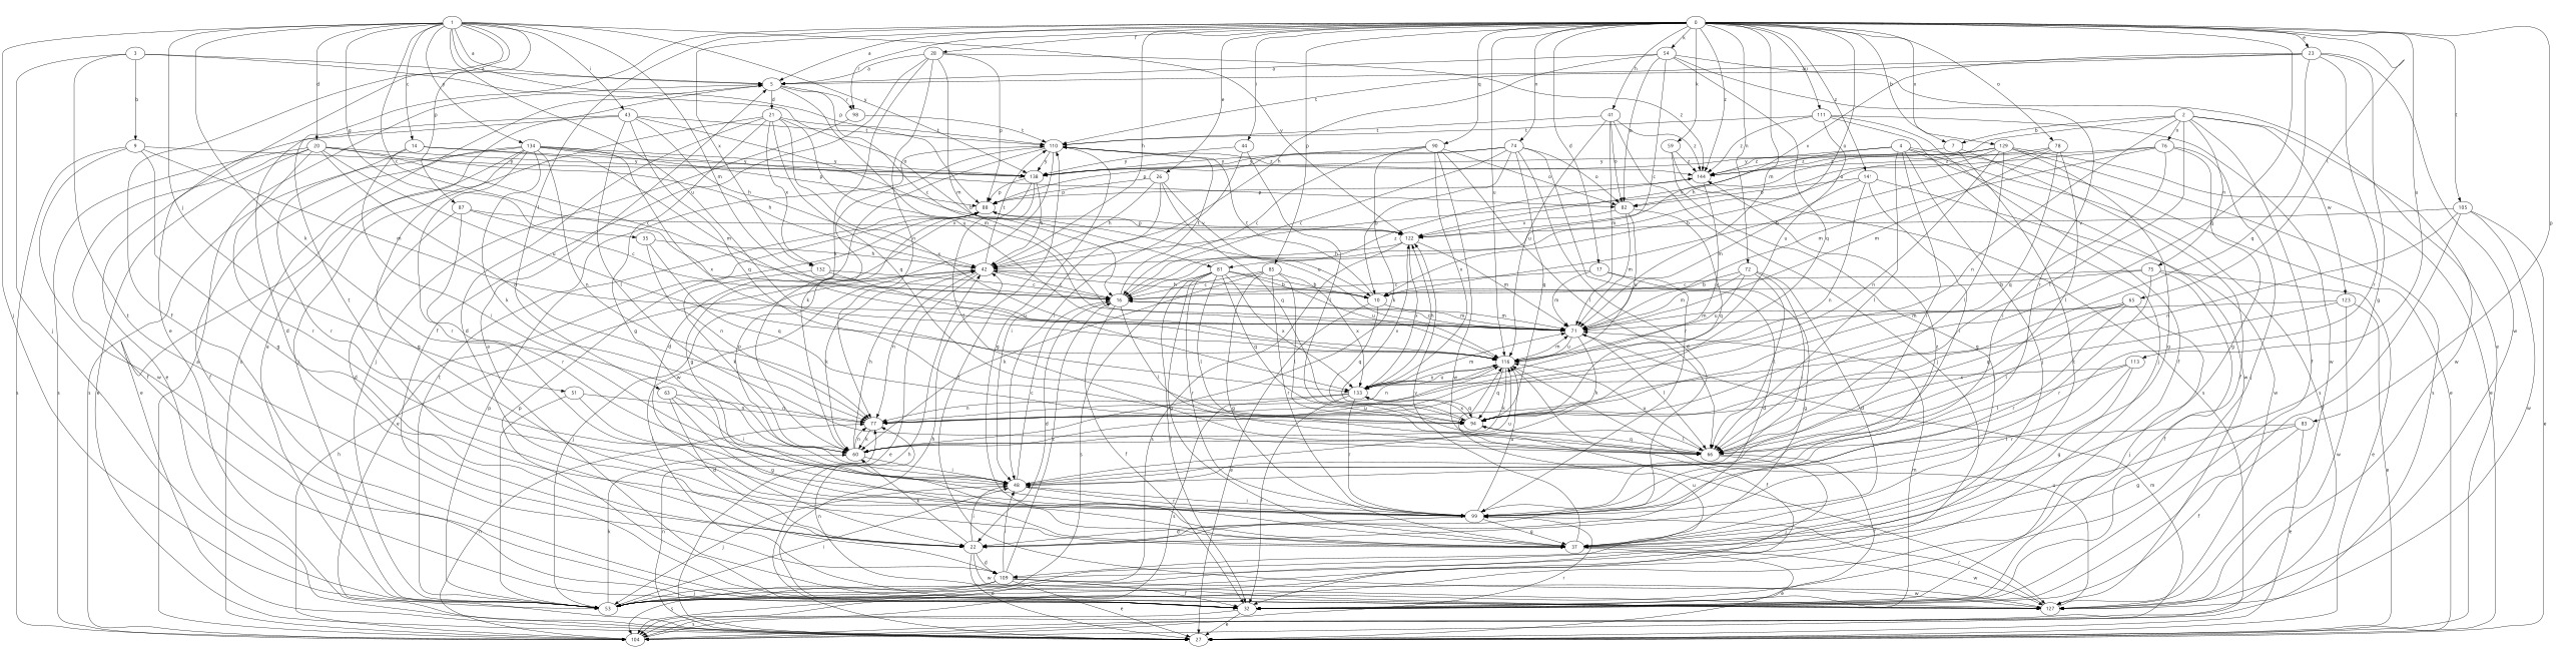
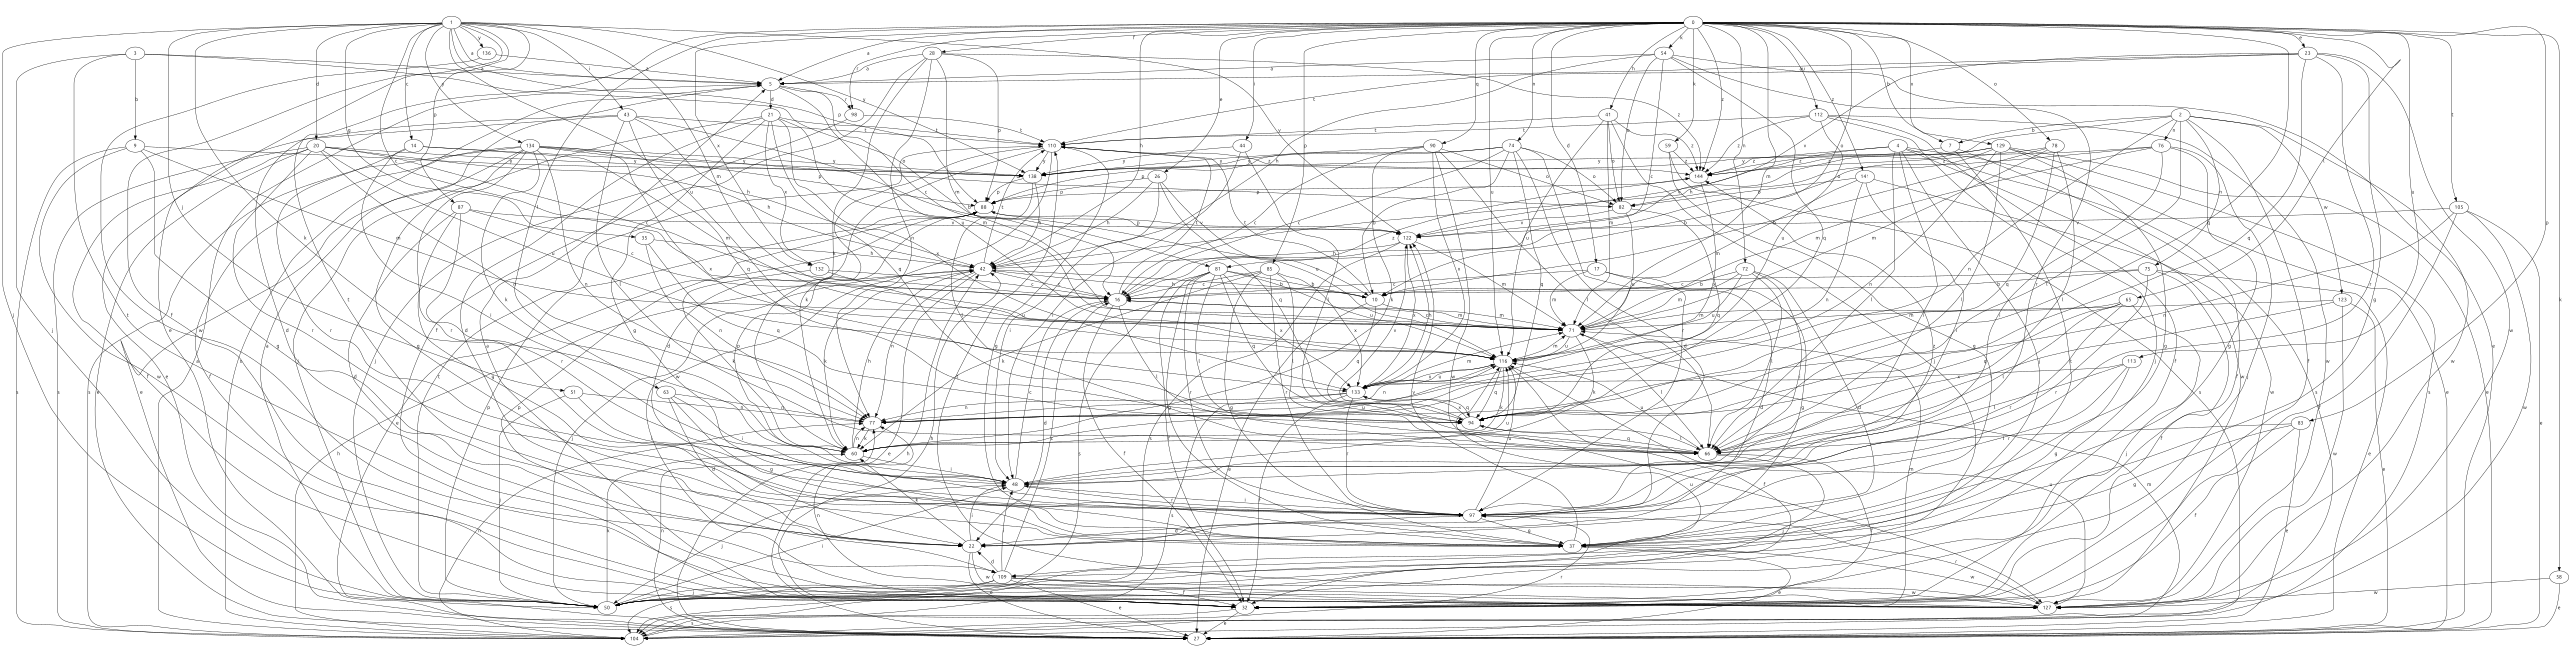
  strict digraph {
    fontname=Ubuntu
    node [fontname=Ubuntu]
    edge [fontname=Ubuntu]
    0
    5
    7
    17
    23
    26
    28
    41
    42
    44
    54
+   58
    59
    63
    65
    71
    72
    74
    78
    81
    83
    85
    90
    94
    98
    105
    109
-   112 [label=111]
+   112
    113
    116
    129
    132
    141
    144
    16
    104
    21
    32
    37
    22
    122
    127
    110
-   99
+   99 [label=97]
    88
    48
    60
    77
-   53
+   53 [label=50]
    82
    27
    10
    138
    66
    133
    1
    14
    20
    35
    n60 [label=43]
    51
    87
    134
+   136
    2
    75
    76
    123
    3
    9
    4
    0 -> 5 [label=a]
    0 -> 7 [label=b]
    0 -> 17 [label=d]
    0 -> 23 [label=e]
    0 -> 26 [label=e]
    0 -> 28 [label=f]
    0 -> 41 [label=h]
    0 -> 42 [label=h]
    0 -> 44 [label=i]
    0 -> 54 [label=k]
+   0 -> 58 [label=k]
    0 -> 59 [label=k]
    0 -> 63 [label=l]
    0 -> 65 [label=l]
    0 -> 71 [label=m]
    0 -> 72 [label=n]
    0 -> 74 [label=n]
    0 -> 78 [label=o]
    0 -> 81 [label=o]
    0 -> 83 [label=p]
    0 -> 85 [label=p]
    0 -> 90 [label=q]
    0 -> 94 [label=q]
    0 -> 98 [label=r]
    0 -> 105 [label=t]
    0 -> 109 [label=t]
    0 -> 112 [label=u]
    0 -> 113 [label=u]
    0 -> 116 [label=u]
    0 -> 129 [label=x]
    0 -> 132 [label=x]
    0 -> 141 [label=z]
    0 -> 144 [label=z]
    5 -> 98 [label=r]
    5 -> 116 [label=u]
    5 -> 16 [label=c]
    5 -> 104 [label=s]
    5 -> 21 [label=d]
    7 -> 109 [label=t]
    7 -> 144 [label=z]
    7 -> 32 [label=f]
    17 -> 71 [label=m]
    17 -> 16 [label=c]
    17 -> 37 [label=g]
    17 -> 22 [label=d]
    23 -> 5 [label=a]
    23 -> 94 [label=q]
    23 -> 37 [label=g]
    23 -> 122 [label=v]
    23 -> 127 [label=w]
    23 -> 110 [label=t]
    23 -> 99 [label=r]
    26 -> 42 [label=h]
    26 -> 94 [label=q]
    26 -> 116 [label=u]
    26 -> 88 [label=p]
    26 -> 48 [label=i]
    28 -> 5 [label=a]
    28 -> 71 [label=m]
    28 -> 144 [label=z]
    28 -> 32 [label=f]
    28 -> 88 [label=p]
    28 -> 60 [label=k]
    28 -> 77 [label=n]
    41 -> 71 [label=m]
    41 -> 116 [label=u]
    41 -> 144 [label=z]
    41 -> 110 [label=t]
    41 -> 53 [label=j]
    41 -> 82 [label=o]
    42 -> 16 [label=c]
    42 -> 110 [label=t]
    42 -> 60 [label=k]
    42 -> 77 [label=n]
    42 -> 53 [label=j]
    42 -> 27 [label=e]
    42 -> 10 [label=b]
    44 -> 48 [label=i]
    44 -> 138 [label=y]
    44 -> 66 [label=l]
    54 -> 5 [label=a]
    54 -> 42 [label=h]
    54 -> 94 [label=q]
    54 -> 16 [label=c]
    54 -> 99 [label=r]
    54 -> 82 [label=o]
    54 -> 27 [label=e]
+   58 -> 127 [label=w]
+   58 -> 27 [label=e]
    59 -> 144 [label=z]
    59 -> 104 [label=s]
    59 -> 37 [label=g]
    63 -> 37 [label=g]
    63 -> 22 [label=d]
    63 -> 48 [label=i]
    63 -> 77 [label=n]
    65 -> 71 [label=m]
    65 -> 94 [label=q]
    65 -> 99 [label=r]
    65 -> 53 [label=j]
    65 -> 66 [label=l]
    71 -> 116 [label=u]
    71 -> 16 [label=c]
    71 -> 60 [label=k]
    71 -> 66 [label=l]
    72 -> 71 [label=m]
    72 -> 116 [label=u]
    72 -> 22 [label=d]
    72 -> 48 [label=i]
    72 -> 10 [label=b]
    72 -> 66 [label=l]
    74 -> 94 [label=q]
    74 -> 16 [label=c]
    74 -> 22 [label=d]
    74 -> 99 [label=r]
    74 -> 88 [label=p]
    74 -> 82 [label=o]
    74 -> 10 [label=b]
    74 -> 138 [label=y]
    78 -> 71 [label=m]
    78 -> 94 [label=q]
    78 -> 144 [label=z]
    78 -> 10 [label=b]
    78 -> 66 [label=l]
    81 -> 94 [label=q]
    81 -> 116 [label=u]
    81 -> 104 [label=s]
    81 -> 32 [label=f]
    81 -> 37 [label=g]
    81 -> 99 [label=r]
    81 -> 10 [label=b]
    81 -> 66 [label=l]
    81 -> 133 [label=x]
    83 -> 32 [label=f]
    83 -> 37 [label=g]
    83 -> 27 [label=e]
    83 -> 66 [label=l]
    85 -> 16 [label=c]
    85 -> 37 [label=g]
    85 -> 99 [label=r]
    85 -> 60 [label=k]
    85 -> 66 [label=l]
    85 -> 133 [label=x]
    90 -> 16 [label=c]
    90 -> 127 [label=w]
    90 -> 60 [label=k]
    90 -> 82 [label=o]
    90 -> 138 [label=y]
    90 -> 66 [label=l]
    90 -> 133 [label=x]
    94 -> 122 [label=v]
    94 -> 66 [label=l]
    94 -> 133 [label=x]
    98 -> 110 [label=t]
    98 -> 53 [label=j]
    105 -> 32 [label=f]
    105 -> 122 [label=v]
    105 -> 127 [label=w]
    105 -> 77 [label=n]
    105 -> 27 [label=e]
    109 -> 16 [label=c]
    109 -> 104 [label=s]
    109 -> 32 [label=f]
-   22 -> 109 [label=d]
+   109 -> 22 [label=d]
    109 -> 127 [label=w]
    109 -> 48 [label=i]
    109 -> 53 [label=j]
    109 -> 27 [label=e]
    112 -> 116 [label=u]
    112 -> 144 [label=z]
    112 -> 32 [label=f]
    112 -> 127 [label=w]
    112 -> 110 [label=t]
    112 -> 53 [label=j]
    113 -> 37 [label=g]
    113 -> 99 [label=r]
    113 -> 66 [label=l]
    113 -> 133 [label=x]
    116 -> 71 [label=m]
    116 -> 94 [label=q]
    116 -> 32 [label=f]
    116 -> 60 [label=k]
    116 -> 77 [label=n]
    116 -> 133 [label=x]
    129 -> 144 [label=z]
    129 -> 104 [label=s]
    129 -> 37 [label=g]
    129 -> 77 [label=n]
    129 -> 82 [label=o]
    129 -> 27 [label=e]
    129 -> 138 [label=y]
    129 -> 66 [label=l]
    132 -> 116 [label=u]
    132 -> 16 [label=c]
    132 -> 60 [label=k]
    141 -> 71 [label=m]
    141 -> 127 [label=w]
    141 -> 48 [label=i]
    141 -> 77 [label=n]
    141 -> 82 [label=o]
    144 -> 88 [label=p]
    144 -> 133 [label=x]
    16 -> 71 [label=m]
    16 -> 144 [label=z]
    16 -> 32 [label=f]
    16 -> 22 [label=d]
    16 -> 110 [label=t]
    16 -> 66 [label=l]
    104 -> 5 [label=a]
    104 -> 42 [label=h]
    104 -> 71 [label=m]
    104 -> 99 [label=r]
    104 -> 77 [label=n]
    21 -> 71 [label=m]
    21 -> 94 [label=q]
    21 -> 132 [label=x]
    21 -> 37 [label=g]
    21 -> 22 [label=d]
    21 -> 110 [label=t]
    21 -> 53 [label=j]
    21 -> 133 [label=x]
    32 -> 42 [label=h]
    32 -> 71 [label=m]
    32 -> 104 [label=s]
    32 -> 88 [label=p]
    32 -> 27 [label=e]
    37 -> 122 [label=v]
    37 -> 127 [label=w]
    37 -> 27 [label=e]
    22 -> 127 [label=w]
    22 -> 48 [label=i]
    22 -> 60 [label=k]
    22 -> 27 [label=e]
    122 -> 42 [label=h]
    122 -> 71 [label=m]
    122 -> 104 [label=s]
    122 -> 88 [label=p]
    122 -> 133 [label=x]
    127 -> 5 [label=a]
    127 -> 116 [label=u]
    127 -> 110 [label=t]
    127 -> 99 [label=r]
    127 -> 77 [label=n]
    110 -> 144 [label=z]
    110 -> 37 [label=g]
    110 -> 22 [label=d]
    110 -> 127 [label=w]
    110 -> 60 [label=k]
    110 -> 138 [label=y]
    99 -> 116 [label=u]
    99 -> 144 [label=z]
    99 -> 37 [label=g]
    99 -> 22 [label=d]
    99 -> 48 [label=i]
    88 -> 122 [label=v]
    88 -> 27 [label=e]
    48 -> 116 [label=u]
    48 -> 16 [label=c]
    48 -> 99 [label=r]
    48 -> 88 [label=p]
    48 -> 53 [label=j]
    60 -> 42 [label=h]
    60 -> 116 [label=u]
    60 -> 48 [label=i]
    60 -> 77 [label=n]
    77 -> 60 [label=k]
    53 -> 5 [label=a]
    53 -> 116 [label=u]
    53 -> 110 [label=t]
    53 -> 88 [label=p]
    53 -> 48 [label=i]
    53 -> 60 [label=k]
-   82 -> 71 [label=m]
    82 -> 94 [label=q]
    82 -> 116 [label=u]
    82 -> 122 [label=v]
    27 -> 42 [label=h]
    27 -> 77 [label=n]
    10 -> 42 [label=h]
    10 -> 71 [label=m]
    10 -> 94 [label=q]
    10 -> 110 [label=t]
    10 -> 27 [label=e]
    138 -> 42 [label=h]
    138 -> 88 [label=p]
    138 -> 66 [label=l]
    66 -> 94 [label=q]
    66 -> 116 [label=u]
    66 -> 32 [label=f]
    66 -> 53 [label=j]
    133 -> 71 [label=m]
    133 -> 94 [label=q]
    133 -> 116 [label=u]
    133 -> 104 [label=s]
    133 -> 32 [label=f]
    133 -> 122 [label=h]
    133 -> 99 [label=r]
    133 -> 77 [label=n]
    1 -> 5 [label=a]
    1 -> 71 [label=m]
    1 -> 116 [label=u]
    1 -> 16 [label=c]
    1 -> 32 [label=f]
    1 -> 122 [label=v]
    1 -> 88 [label=p]
    1 -> 60 [label=k]
    1 -> 53 [label=j]
    1 -> 27 [label=e]
    1 -> 138 [label=y]
    1 -> 14 [label=c]
    1 -> 20 [label=d]
    1 -> 35 [label=g]
    1 -> n60 [label=i]
    1 -> 51 [label=j]
    1 -> 87 [label=p]
    1 -> 134 [label=y]
+   1 -> 136 [label=y]
    14 -> 71 [label=m]
    14 -> 99 [label=r]
    14 -> 48 [label=i]
    14 -> 138 [label=y]
    20 -> 42 [label=h]
    20 -> 116 [label=u]
    20 -> 16 [label=c]
    20 -> 104 [label=s]
    20 -> 32 [label=f]
    20 -> 99 [label=r]
    20 -> 77 [label=n]
    20 -> 27 [label=e]
    20 -> 138 [label=y]
    35 -> 42 [label=h]
    35 -> 94 [label=q]
    35 -> 77 [label=n]
    n60 -> 42 [label=h]
    n60 -> 94 [label=q]
    n60 -> 22 [label=d]
    n60 -> 110 [label=t]
    n60 -> 27 [label=e]
    n60 -> 10 [label=b]
    n60 -> 66 [label=l]
    51 -> 48 [label=i]
    51 -> 77 [label=n]
    51 -> 53 [label=j]
    87 -> 16 [label=c]
-   138 -> 37 [label=g]
+   87 -> 37 [label=g]
    87 -> 22 [label=d]
    87 -> 122 [label=v]
    87 -> 99 [label=r]
    134 -> 104 [label=s]
    134 -> 32 [label=f]
    134 -> 37 [label=g]
    134 -> 99 [label=r]
    134 -> 88 [label=p]
    134 -> 60 [label=k]
    134 -> 77 [label=n]
    134 -> 82 [label=o]
    134 -> 27 [label=e]
    134 -> 138 [label=y]
    134 -> 133 [label=x]
+   136 -> 5 [label=a]
+   136 -> 127 [label=w]
    2 -> 7 [label=b]
    2 -> 42 [label=h]
    2 -> 32 [label=f]
    2 -> 127 [label=w]
    2 -> 77 [label=n]
    2 -> 66 [label=l]
    2 -> 75 [label=n]
    2 -> 76 [label=n]
    2 -> 123 [label=w]
    75 -> 16 [label=c]
    75 -> 32 [label=f]
    75 -> 99 [label=r]
    75 -> 27 [label=e]
    75 -> 10 [label=b]
    76 -> 71 [label=m]
    76 -> 37 [label=g]
    76 -> 48 [label=i]
    76 -> 53 [label=j]
    76 -> 10 [label=b]
    76 -> 138 [label=y]
    123 -> 71 [label=m]
    123 -> 127 [label=w]
    123 -> 27 [label=e]
    123 -> 66 [label=l]
    3 -> 5 [label=a]
    3 -> 81 [label=o]
    3 -> 109 [label=t]
    3 -> 53 [label=j]
    3 -> 9 [label=b]
    9 -> 71 [label=m]
    9 -> 104 [label=s]
    9 -> 37 [label=g]
    9 -> 127 [label=w]
    9 -> 138 [label=y]
    4 -> 109 [label=j]
    4 -> 144 [label=z]
    4 -> 104 [label=s]
    4 -> 122 [label=v]
    4 -> 127 [label=w]
    4 -> 48 [label=i]
    4 -> 27 [label=e]
    4 -> 66 [label=l]
  }
